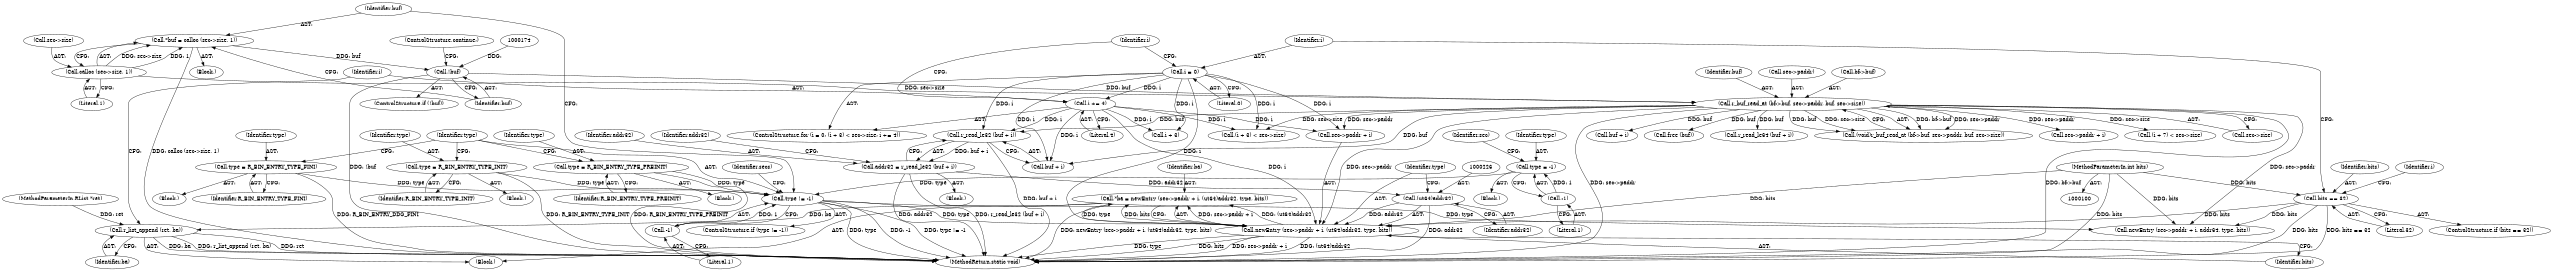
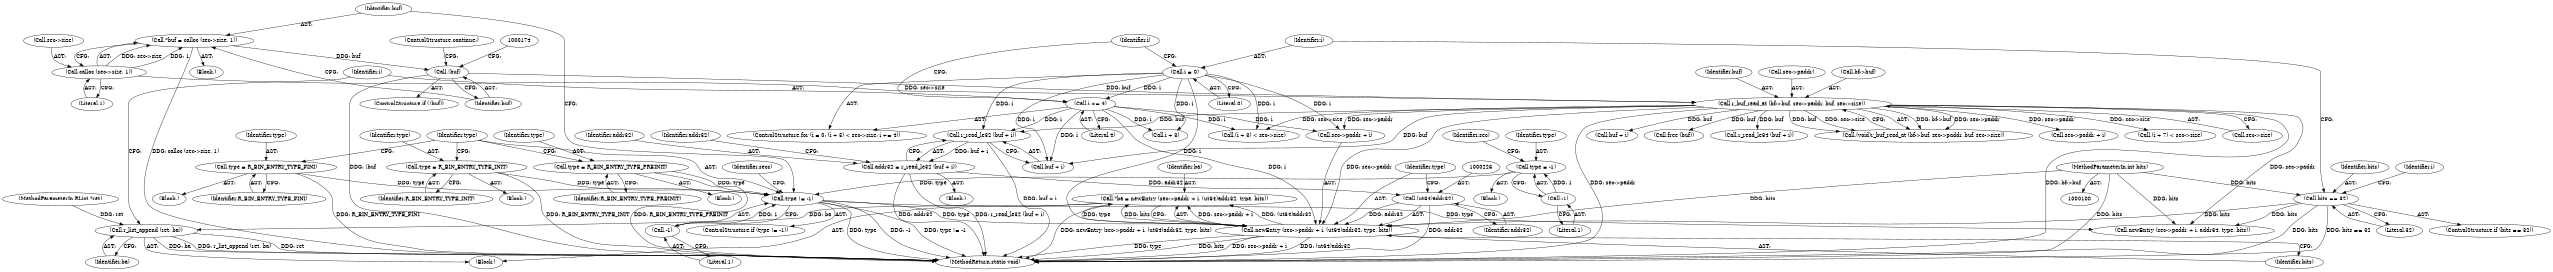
  digraph {
    n1 [label="(Call,*ba = newEntry (sec->paddr + i, (ut64)addr32, type, bits))"]
    n2 [label="(Call,newEntry (sec->paddr + i, (ut64)addr32, type, bits))"]
    n3 [label="(Call,r_list_append (ret, ba))"]
    n4 [label="(MethodReturn,static void)"]
    n5 [label="(Block,)"]
    n6 [label="(Identifier,bits)"]
    n7 [label="(Identifier,ba)"]
    n8 [label="(Call,r_buf_read_at (bf->buf, sec->paddr, buf, sec->size))"]
    n9 [label="(Call,r_read_le32 (buf + i))"]
    n10 [label="(Call,buf + i)"]
    n11 [label="(Call,free (buf))"]
    n12 [label="(Call,r_read_le64 (buf + i))"]
    n13 [label="(Call,(void)r_buf_read_at (bf->buf, sec->paddr, buf, sec->size))"]
    n14 [label="(Call,sec->paddr + i)"]
    n15 [label="(Call,newEntry (sec->paddr + i, addr64, type, bits))"]
    n16 [label="(Call,(i + 7) < sec->size)"]
    n17 [label="(Call,sec->size)"]
    n18 [label="(Call,(i + 3) < sec->size)"]
    n19 [label="(Call,buf + i)"]
    n20 [label="(Call,sec->paddr + i)"]
    n21 [label="(Call,addr32 = r_read_le32 (buf + i))"]
    n22 [label="(Call,!buf)"]
    n23 [label="(Identifier,buf)"]
    n24 [label="(ControlStructure,if (!buf))"]
    n25 [label="(Call,*buf = calloc (sec->size, 1))"]
    n26 [label="(Call,calloc (sec->size, 1))"]
    n27 [label="(Block,)"]
    n28 [label="(Literal,1)"]
    n29 [label="(Call,i += 4)"]
    n30 [label="(ControlStructure,for (i = 0; (i + 3) < sec->size; i += 4))"]
    n31 [label="(Literal,4)"]
    n32 [label="(Call,i + 3)"]
    n33 [label="(Call,i = 0)"]
    n34 [label="(Literal,0)"]
    n35 [label="(Call,(ut64)addr32)"]
    n36 [label="(Identifier,addr32)"]
    n37 [label="(Block,)"]
    n38 [label="(Call,type != -1)"]
    n39 [label="(Call,-1)"]
    n40 [label="(ControlStructure,if (type != -1))"]
    n41 [label="(Literal,1)"]
    n42 [label="(Call,type = R_BIN_ENTRY_TYPE_FINI)"]
    n43 [label="(Block,)"]
    n44 [label="(Identifier,R_BIN_ENTRY_TYPE_FINI)"]
    n45 [label="(Call,type = -1)"]
    n46 [label="(Call,-1)"]
    n47 [label="(Block,)"]
    n48 [label="(Literal,1)"]
    n49 [label="(Call,type = R_BIN_ENTRY_TYPE_INIT)"]
    n50 [label="(Identifier,R_BIN_ENTRY_TYPE_INIT)"]
    n51 [label="(Block,)"]
    n52 [label="(Call,type = R_BIN_ENTRY_TYPE_PREINIT)"]
    n53 [label="(Identifier,R_BIN_ENTRY_TYPE_PREINIT)"]
    n54 [label="(Block,)"]
    n55 [label="(Call,bits == 32)"]
    n56 [label="(Literal,32)"]
    n57 [label="(ControlStructure,if (bits == 32))"]
    n58 [label="(MethodParameterIn,int bits)"]
    1000100
    n60 [label="(Identifier,i)"]
    n61 [label="(Call,bf->buf)"]
    n62 [label="(Identifier,type)"]
    n63 [label="(Identifier,ba)"]
    n64 [label="(Identifier,buf)"]
    n65 [label="(Identifier,bits)"]
    n66 [label="(Identifier,type)"]
    n67 [label="(MethodParameterIn,RList *ret)"]
    n68 [label="(Identifier,buf)"]
    n69 [label="(Call,sec->paddr)"]
    n70 [label="(ControlStructure,continue;)"]
    n71 [label="(Call,sec->size)"]
    n72 [label="(Identifier,type)"]
    n73 [label="(Identifier,i)"]
    n74 [label="(Identifier,i)"]
    n75 [label="(Identifier,addr32)"]
    n76 [label="(Identifier,type)"]
    n77 [label="(Identifier,addr32)"]
    n78 [label="(Identifier,i)"]
    n79 [label="(Identifier,secs)"]
    n80 [label="(Identifier,sec)"]
    n81 [label="(Identifier,type)"]
    n82 [label="(Identifier,type)"]
    1000174
    1000226
    n1 -> n2 [label="CFG: "]
    n1 -> n3 [label="DDG: ba"]
    n1 -> n4 [label="DDG: newEntry (sec->paddr + i, (ut64)addr32, type, bits)"]
    n1 -> n5 [label="AST: "]
    n2 -> n1 [label="AST: "]
    n2 -> n1 [label="DDG: sec->paddr + i"]
    n2 -> n1 [label="DDG: (ut64)addr32"]
    n2 -> n1 [label="DDG: type"]
    n2 -> n1 [label="DDG: bits"]
    n2 -> n4 [label="DDG: (ut64)addr32"]
    n2 -> n4 [label="DDG: type"]
    n2 -> n4 [label="DDG: bits"]
    n2 -> n4 [label="DDG: sec->paddr + i"]
    n2 -> n6 [label="CFG: "]
    n3 -> n4 [label="DDG: ret"]
    n3 -> n4 [label="DDG: ba"]
    n3 -> n4 [label="DDG: r_list_append (ret, ba)"]
    n3 -> n5 [label="AST: "]
    n3 -> n7 [label="CFG: "]
    n6 -> n2 [label="AST: "]
    n7 -> n3 [label="AST: "]
    n8 -> n2 [label="DDG: sec->paddr"]
    n8 -> n4 [label="DDG: sec->paddr"]
    n8 -> n4 [label="DDG: bf->buf"]
    n8 -> n9 [label="DDG: buf"]
    n8 -> n10 [label="DDG: buf"]
    n8 -> n11 [label="DDG: buf"]
    n8 -> n12 [label="DDG: buf"]
    n8 -> n13 [label="AST: "]
    n8 -> n13 [label="DDG: bf->buf"]
    n8 -> n13 [label="DDG: sec->paddr"]
    n8 -> n13 [label="DDG: buf"]
    n8 -> n13 [label="DDG: sec->size"]
    n8 -> n14 [label="DDG: sec->paddr"]
    n8 -> n15 [label="DDG: sec->paddr"]
    n8 -> n16 [label="DDG: sec->size"]
    n8 -> n17 [label="CFG: "]
    n8 -> n18 [label="DDG: sec->size"]
    n8 -> n19 [label="DDG: buf"]
    n8 -> n20 [label="DDG: sec->paddr"]
    n9 -> n4 [label="DDG: buf + i"]
    n9 -> n19 [label="CFG: "]
    n9 -> n21 [label="AST: "]
    n9 -> n21 [label="DDG: buf + i"]
    n13 -> n8 [label="CFG: "]
    n17 -> n8 [label="AST: "]
    n19 -> n9 [label="AST: "]
    n20 -> n2 [label="AST: "]
    n21 -> n4 [label="DDG: r_read_le32 (buf + i)"]
    n21 -> n4 [label="DDG: addr32"]
    n21 -> n9 [label="CFG: "]
    n21 -> n35 [label="DDG: addr32"]
    n21 -> n37 [label="AST: "]
    n22 -> n4 [label="DDG: !buf"]
    n22 -> n8 [label="DDG: buf"]
    n22 -> n23 [label="CFG: "]
    n22 -> n24 [label="AST: "]
    n23 -> n22 [label="AST: "]
    n23 -> n25 [label="CFG: "]
    n25 -> n4 [label="DDG: calloc (sec->size, 1)"]
    n25 -> n22 [label="DDG: buf"]
    n25 -> n26 [label="CFG: "]
    n25 -> n27 [label="AST: "]
    n26 -> n8 [label="DDG: sec->size"]
    n26 -> n25 [label="AST: "]
    n26 -> n25 [label="DDG: sec->size"]
    n26 -> n25 [label="DDG: 1"]
    n26 -> n28 [label="CFG: "]
    n28 -> n26 [label="AST: "]
    n29 -> n2 [label="DDG: i"]
    n29 -> n9 [label="DDG: i"]
    n29 -> n18 [label="DDG: i"]
    n29 -> n19 [label="DDG: i"]
    n29 -> n20 [label="DDG: i"]
    n29 -> n30 [label="AST: "]
    n29 -> n31 [label="CFG: "]
    n29 -> n32 [label="DDG: i"]
    n31 -> n29 [label="AST: "]
    n33 -> n2 [label="DDG: i"]
    n33 -> n9 [label="DDG: i"]
    n33 -> n18 [label="DDG: i"]
    n33 -> n19 [label="DDG: i"]
    n33 -> n20 [label="DDG: i"]
    n33 -> n29 [label="DDG: i"]
    n33 -> n30 [label="AST: "]
    n33 -> n32 [label="DDG: i"]
    n33 -> n34 [label="CFG: "]
    n34 -> n33 [label="AST: "]
    n35 -> n2 [label="AST: "]
    n35 -> n2 [label="DDG: addr32"]
    n35 -> n4 [label="DDG: addr32"]
    n35 -> n36 [label="CFG: "]
    n36 -> n35 [label="AST: "]
    n38 -> n2 [label="DDG: type"]
    n38 -> n4 [label="DDG: -1"]
    n38 -> n4 [label="DDG: type != -1"]
    n38 -> n4 [label="DDG: type"]
    n38 -> n15 [label="DDG: type"]
    n38 -> n39 [label="CFG: "]
    n38 -> n40 [label="AST: "]
    n39 -> n38 [label="AST: "]
    n39 -> n38 [label="DDG: 1"]
    n39 -> n41 [label="CFG: "]
    n41 -> n39 [label="AST: "]
-   n42 -> n4 [label="DDG: R_BIN_ENTRY_DDG_FINI"]
+   n42 -> n4 [label="DDG: R_BIN_ENTRY_TYPE_FINI"]
    n42 -> n38 [label="DDG: type"]
    n42 -> n43 [label="AST: "]
    n42 -> n44 [label="CFG: "]
    n44 -> n42 [label="AST: "]
    n45 -> n38 [label="DDG: type"]
    n45 -> n46 [label="CFG: "]
    n45 -> n47 [label="AST: "]
    n46 -> n45 [label="AST: "]
    n46 -> n45 [label="DDG: 1"]
    n46 -> n48 [label="CFG: "]
    n48 -> n46 [label="AST: "]
    n49 -> n4 [label="DDG: R_BIN_ENTRY_TYPE_INIT"]
    n49 -> n38 [label="DDG: type"]
    n49 -> n50 [label="CFG: "]
    n49 -> n51 [label="AST: "]
    n50 -> n49 [label="AST: "]
    n52 -> n4 [label="DDG: R_BIN_ENTRY_TYPE_PREINIT"]
    n52 -> n38 [label="DDG: type"]
    n52 -> n53 [label="CFG: "]
    n52 -> n54 [label="AST: "]
    n53 -> n52 [label="AST: "]
    n55 -> n2 [label="DDG: bits"]
    n55 -> n4 [label="DDG: bits"]
    n55 -> n4 [label="DDG: bits == 32"]
    n55 -> n15 [label="DDG: bits"]
    n55 -> n56 [label="CFG: "]
    n55 -> n57 [label="AST: "]
    n56 -> n55 [label="AST: "]
    n58 -> n2 [label="DDG: bits"]
    n58 -> n4 [label="DDG: bits"]
    n58 -> n15 [label="DDG: bits"]
    n58 -> n55 [label="DDG: bits"]
    n58 -> 1000100 [label="AST: "]
    n60 -> n29 [label="CFG: "]
    n60 -> n33 [label="CFG: "]
    n61 -> n8 [label="AST: "]
    n62 -> n42 [label="AST: "]
    n63 -> n1 [label="AST: "]
    n64 -> n25 [label="AST: "]
    n64 -> n38 [label="CFG: "]
    n65 -> n55 [label="AST: "]
    n66 -> n45 [label="AST: "]
    n67 -> n3 [label="DDG: ret"]
    n68 -> n8 [label="AST: "]
    n69 -> n8 [label="AST: "]
    n70 -> n22 [label="CFG: "]
    n71 -> n26 [label="AST: "]
    n72 -> n49 [label="AST: "]
    n73 -> n55 [label="CFG: "]
    n74 -> n33 [label="AST: "]
    n74 -> n55 [label="CFG: "]
    n75 -> n21 [label="AST: "]
    n76 -> n38 [label="AST: "]
    n76 -> n42 [label="CFG: "]
    n76 -> n49 [label="CFG: "]
    n76 -> n52 [label="CFG: "]
    n77 -> n21 [label="CFG: "]
    n78 -> n3 [label="CFG: "]
    n78 -> n29 [label="AST: "]
    n79 -> n38 [label="CFG: "]
    n80 -> n45 [label="CFG: "]
    n81 -> n52 [label="AST: "]
    n82 -> n2 [label="AST: "]
    n82 -> n35 [label="CFG: "]
-   1000174 -> n22 [label="DDG: "]
+   1000174 -> n22 [label="CFG: "]
    1000226 -> n35 [label="AST: "]
  }
